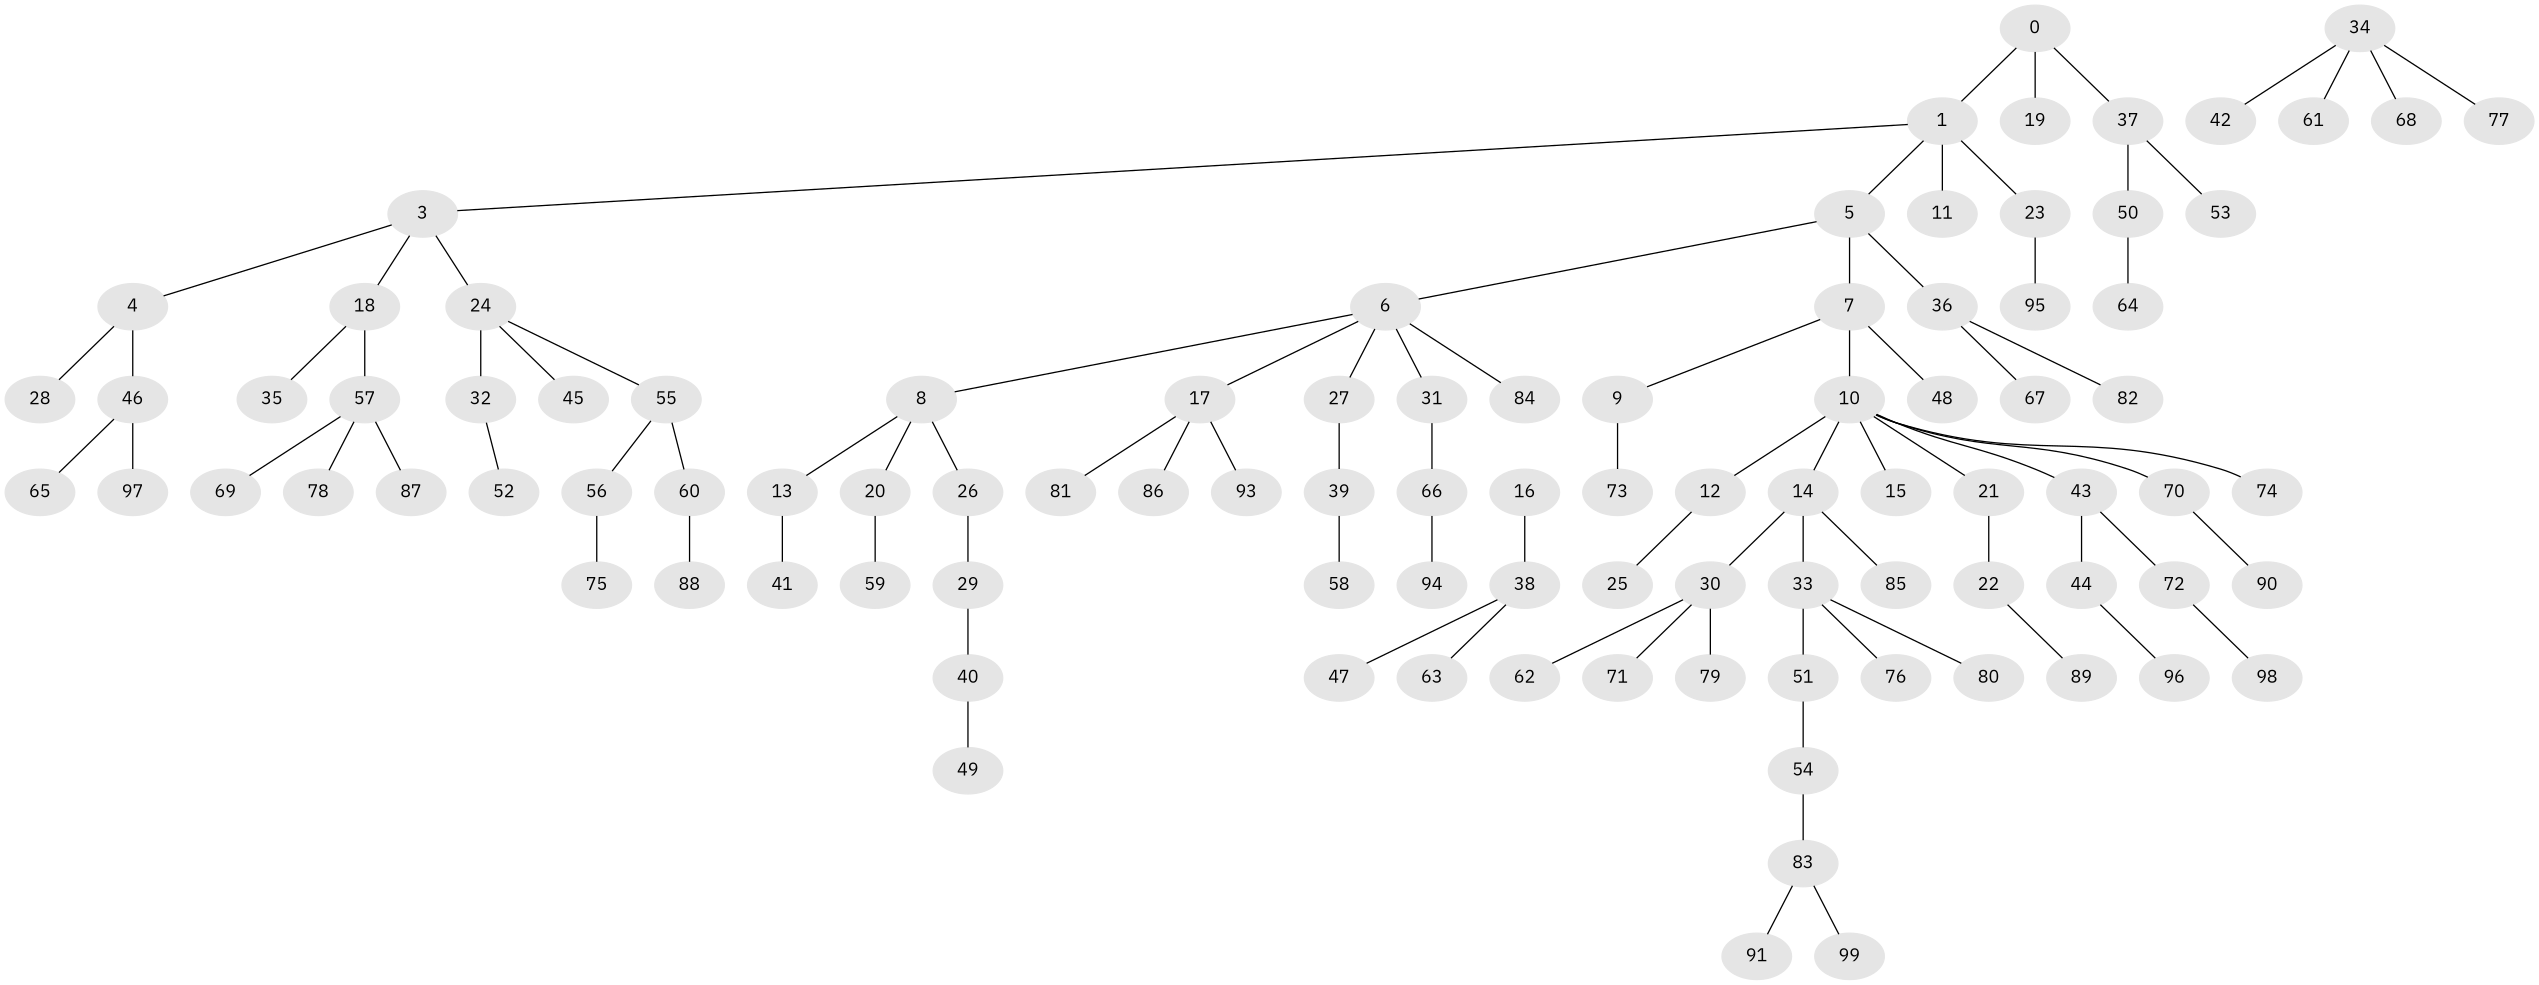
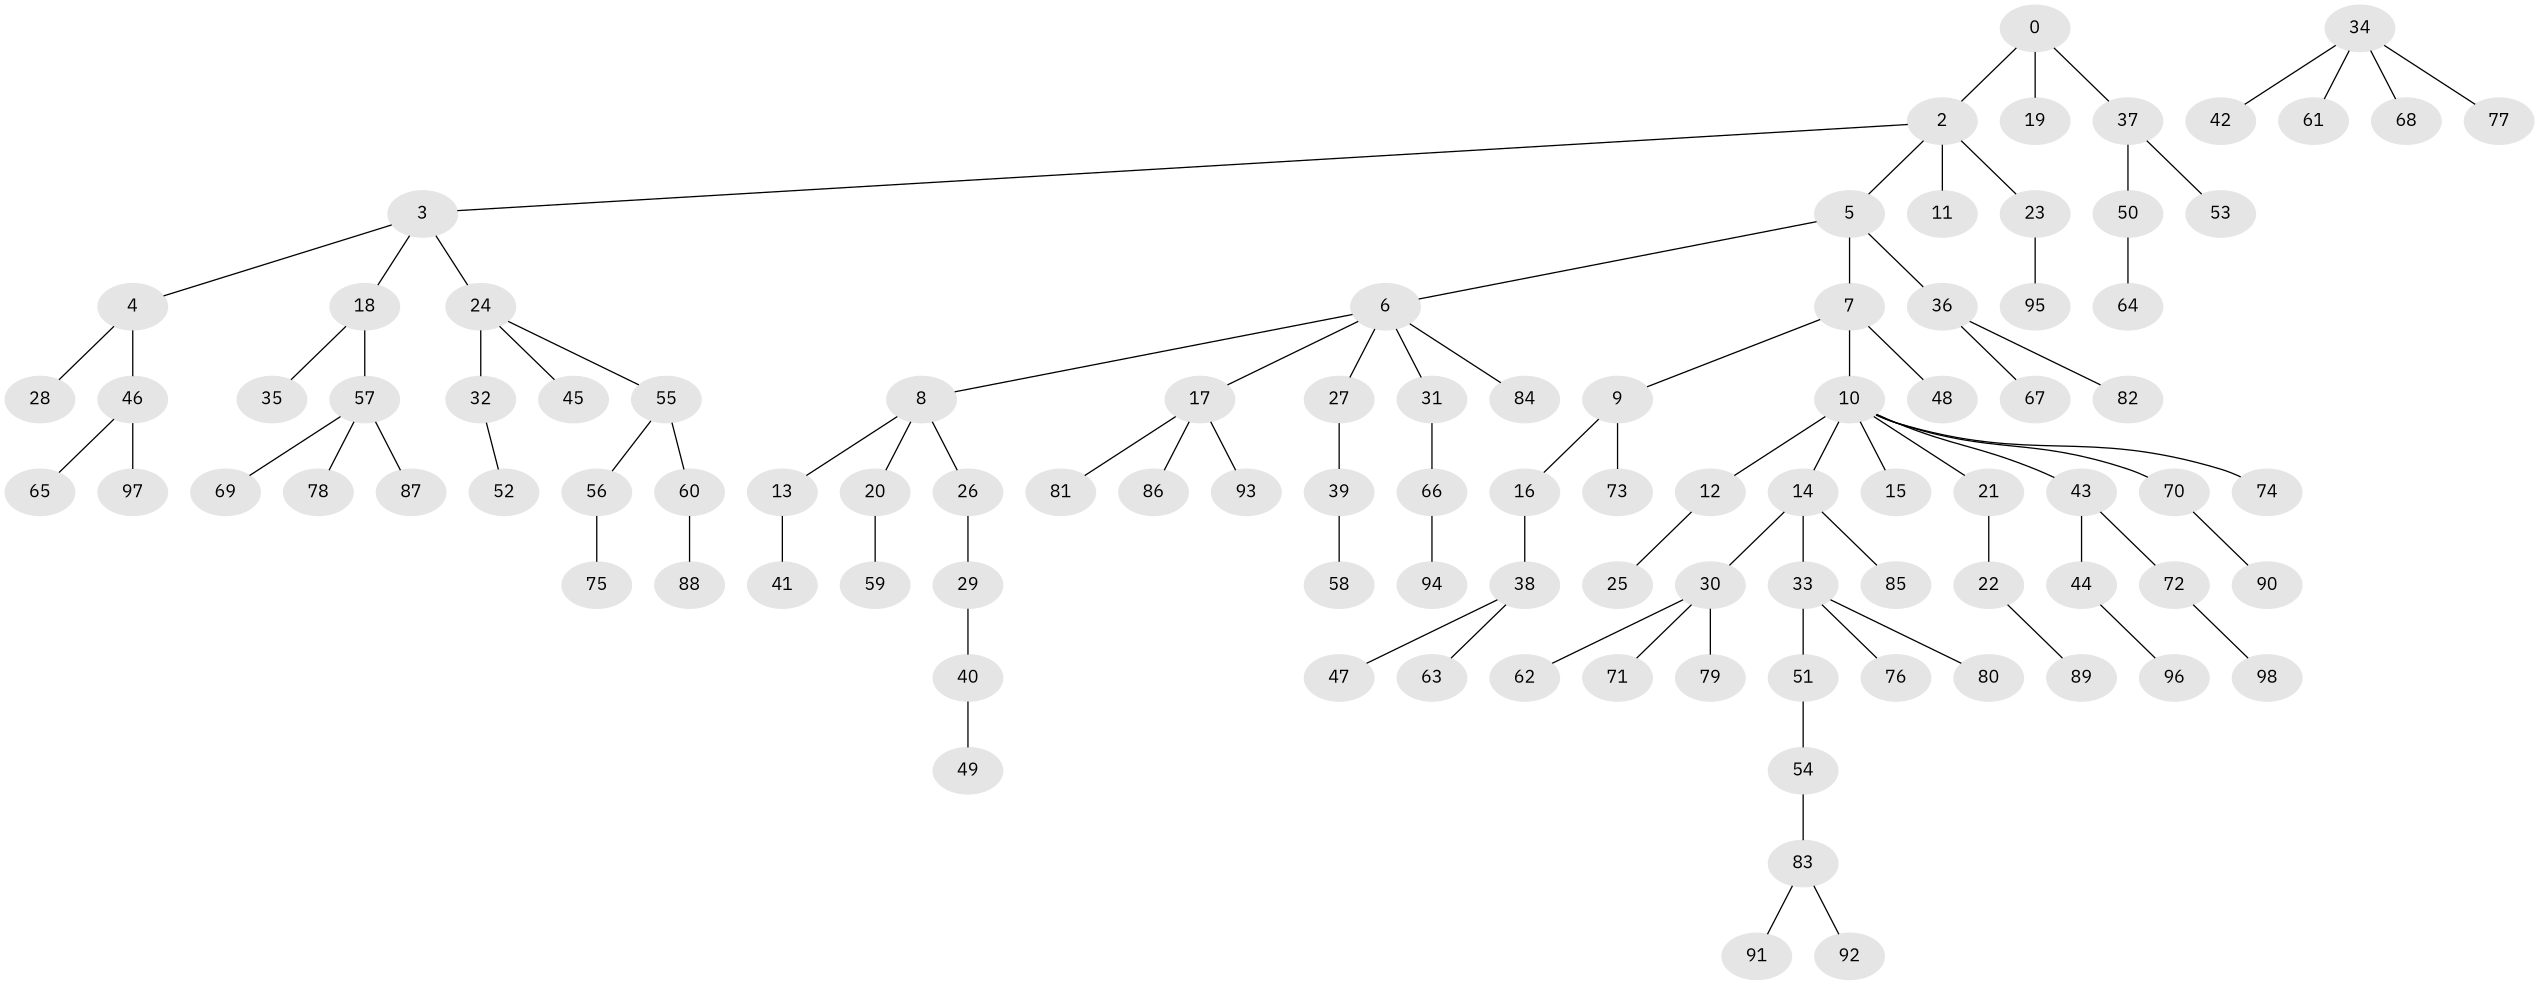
  graph {
    fontname="IBM Plex Sans"
    node [color=gray90 fontname="IBM Plex Sans" style=filled]
    edge [fontname="IBM Plex Sans"]
    n1 [label=0]
-   2 [label=1]
+   2
    19
    37
    3
    5
    11
    23
    50
    53
    4
    18
    24
    6
    7
    36
    95
    28
    46
    35
    57
    32
    45
    55
    65
    97
    8
    17
    27
    31
    84
    9
    10
    48
    67
    82
    13
    20
    26
    81
    86
    93
    39
    66
    16
    73
    12
    14
    15
    21
    43
    70
    74
    41
    59
    29
    38
    25
    30
    33
    85
    22
    44
    72
    90
    62
    71
    79
    51
    76
    80
    47
    63
    69
    78
    87
    34
    42
    61
    68
    77
    89
    52
    56
    60
    40
    58
    49
    94
    54
    64
    96
    98
    83
    91
-   92 [label=99]
+   92
    75
    88
    n1 -- 2
    n1 -- 19
    n1 -- 37
    2 -- 3
    2 -- 5
    2 -- 11
    2 -- 23
    37 -- 50
    37 -- 53
    3 -- 4
    3 -- 18
    3 -- 24
    5 -- 6
    5 -- 7
    5 -- 36
    23 -- 95
    50 -- 64
    4 -- 28
    4 -- 46
    18 -- 35
    18 -- 57
    24 -- 32
    24 -- 45
    24 -- 55
    6 -- 8
    6 -- 17
    6 -- 27
    6 -- 31
    6 -- 84
    7 -- 9
    7 -- 10
    7 -- 48
    36 -- 67
    36 -- 82
    46 -- 65
    46 -- 97
    57 -- 69
    57 -- 78
    57 -- 87
    32 -- 52
    55 -- 56
    55 -- 60
    8 -- 13
    8 -- 20
    8 -- 26
    17 -- 81
    17 -- 86
    17 -- 93
    27 -- 39
    31 -- 66
+   9 -- 16
    9 -- 73
    10 -- 12
    10 -- 14
    10 -- 15
    10 -- 21
    10 -- 43
    10 -- 70
    10 -- 74
    13 -- 41
    20 -- 59
    26 -- 29
    39 -- 58
    66 -- 94
    16 -- 38
    12 -- 25
    14 -- 30
    14 -- 33
    14 -- 85
    21 -- 22
    43 -- 44
    43 -- 72
    70 -- 90
    29 -- 40
    38 -- 47
    38 -- 63
    30 -- 62
    30 -- 71
    30 -- 79
    33 -- 51
    33 -- 76
    33 -- 80
    22 -- 89
    44 -- 96
    72 -- 98
    51 -- 54
    34 -- 42
    34 -- 61
    34 -- 68
    34 -- 77
    56 -- 75
    60 -- 88
    40 -- 49
    54 -- 83
    83 -- 91
    83 -- 92
  }
